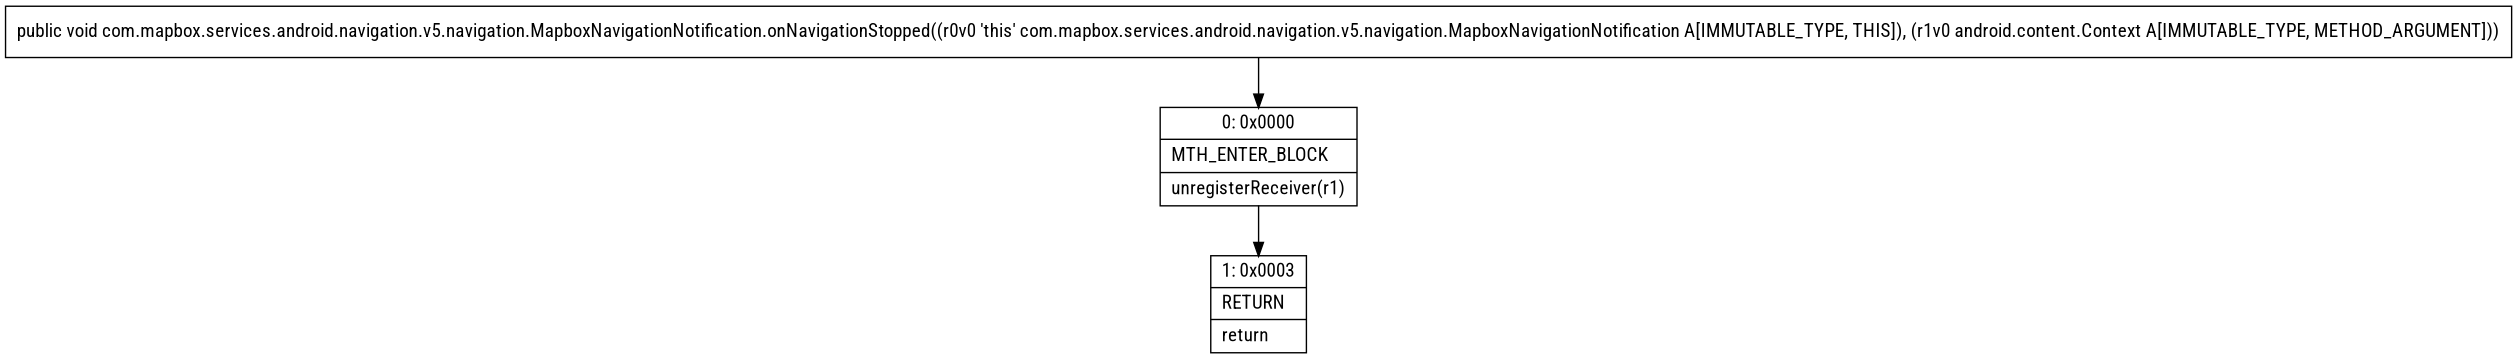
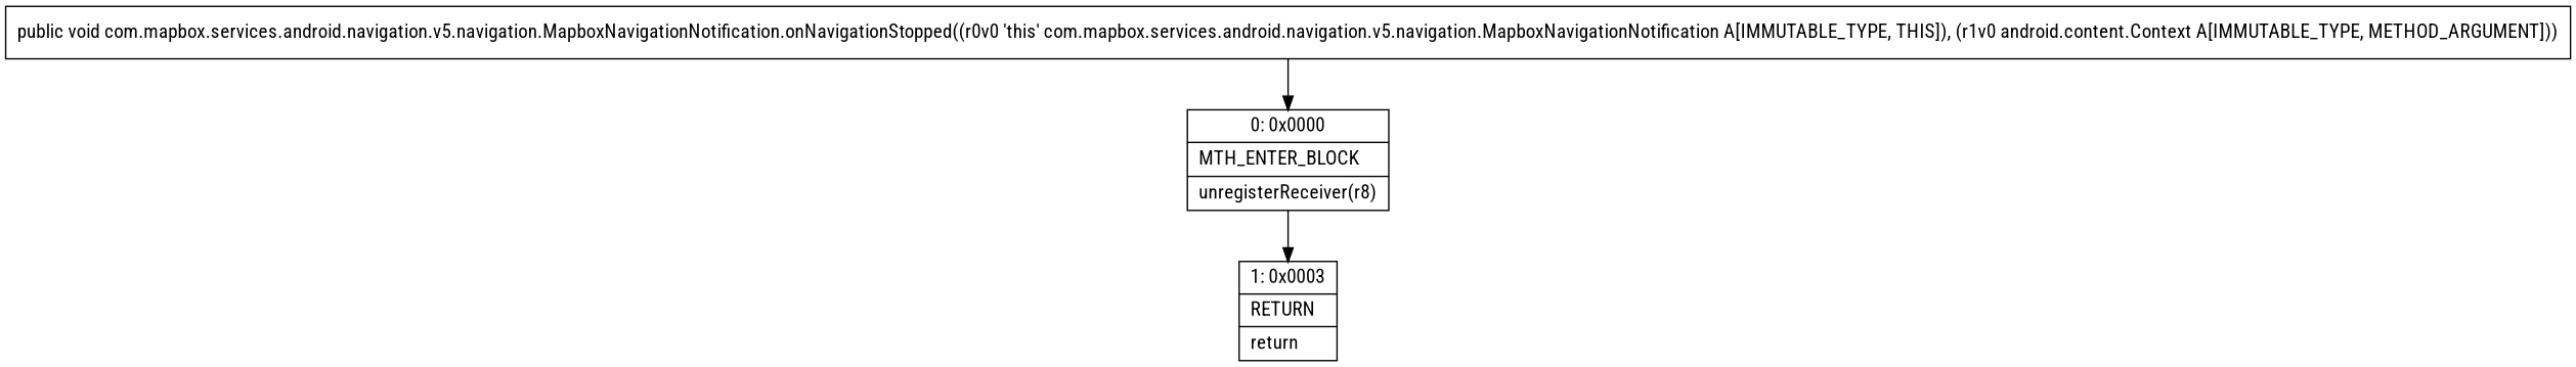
  digraph {
    fontname="Roboto Condensed"
    node [shape=record fontname="Roboto Condensed"]
    edge [fontname="Roboto Condensed"]
-   n1 [label="{0\:\ 0x0000|MTH_ENTER_BLOCK\l|unregisterReceiver(r1)\l}"]
+   n1 [label="{0\:\ 0x0000|MTH_ENTER_BLOCK\l|unregisterReceiver(r8)\l}"]
    n2 [label="{1\:\ 0x0003|RETURN\l|return\l}"]
    n3 [label="{public void com.mapbox.services.android.navigation.v5.navigation.MapboxNavigationNotification.onNavigationStopped((r0v0 'this' com.mapbox.services.android.navigation.v5.navigation.MapboxNavigationNotification A[IMMUTABLE_TYPE, THIS]), (r1v0 android.content.Context A[IMMUTABLE_TYPE, METHOD_ARGUMENT])) }"]
    n1 -> n2
    n3 -> n1
  }
